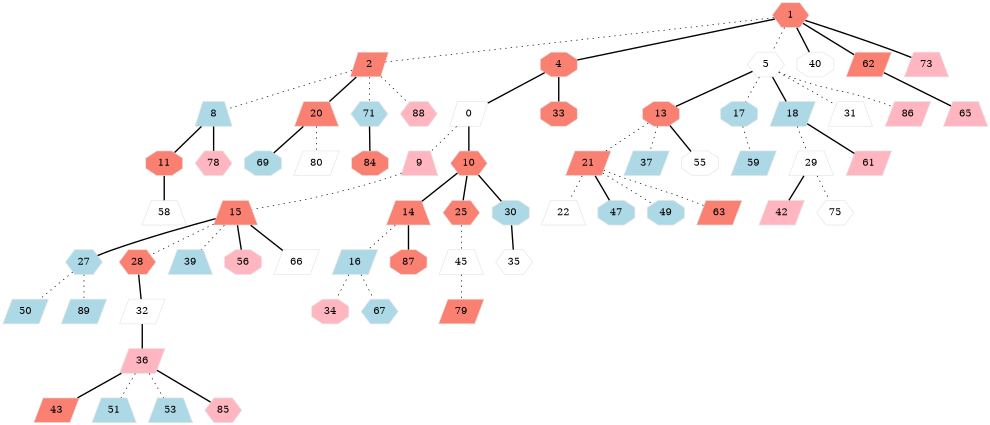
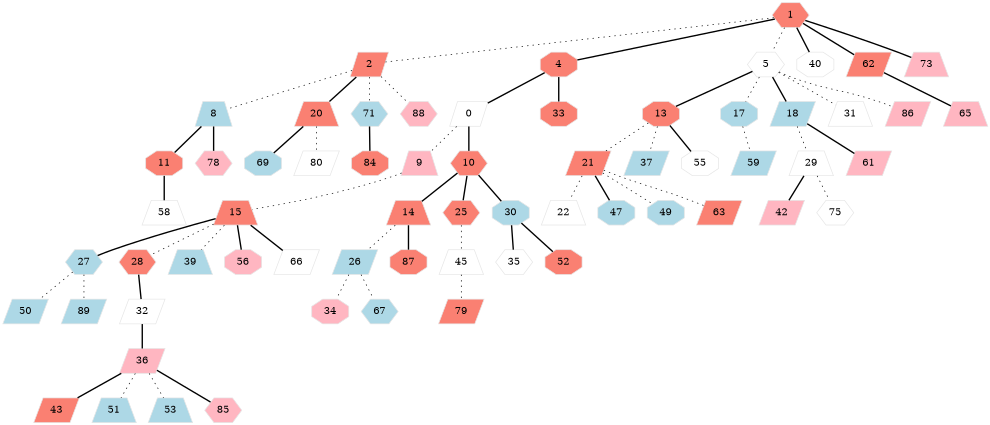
  graph {
    node [color=gray90 fillcolor=salmon shape=parallelogram style=filled]
    edge [style=bold]
    1 [shape=hexagon super="+3"]
    2 [super="+7"]
    4 [shape=octagon super="+38"]
    5 [fillcolor=white shape=hexagon super="+72"]
    40 [fillcolor=white shape=octagon super="+57"]
    62 [super="+74"]
    73 [fillcolor=lightpink shape=trapezium]
    8 [fillcolor=lightblue shape=trapezium super="+12"]
    20 [shape=trapezium super="+46"]
    71 [fillcolor=lightblue shape=hexagon super="+82"]
    88 [fillcolor=lightpink shape=hexagon]
    n12 [fillcolor=white label=0 super="+60"]
    33 [shape=octagon]
    13 [shape=octagon super="+41"]
    17 [fillcolor=lightblue shape=octagon super="+23"]
    18 [fillcolor=lightblue super="+19"]
    31 [fillcolor=white shape=trapezium]
    86 [fillcolor=lightpink]
    65 [fillcolor=lightpink shape=trapezium]
    11 [shape=octagon]
    78 [fillcolor=lightpink shape=hexagon]
    69 [fillcolor=lightblue shape=octagon]
    80 [fillcolor=white]
    84 [shape=octagon]
    9 [fillcolor=lightpink shape=trapezium]
    10 [shape=hexagon]
    21 [super="+48"]
    37 [fillcolor=lightblue]
    55 [fillcolor=white shape=octagon]
    59 [fillcolor=lightblue]
    29 [fillcolor=white shape=trapezium super="+44"]
    61 [fillcolor=lightpink]
    15 [shape=trapezium super="+24"]
    14 [shape=trapezium]
    25 [shape=hexagon]
    30 [fillcolor=lightblue shape=octagon]
    58 [fillcolor=white shape=trapezium super="+77"]
    27 [fillcolor=lightblue shape=hexagon super="+64"]
    28 [shape=hexagon]
    39 [fillcolor=lightblue shape=trapezium]
    56 [fillcolor=lightpink shape=octagon]
    66 [fillcolor=white]
-   16 [fillcolor=lightblue super="+26"]
+   16 [fillcolor=lightblue super="+26" label=26]
    87 [shape=octagon]
    45 [fillcolor=white shape=trapezium super="+68"]
    35 [fillcolor=white shape=hexagon]
+   52 [shape=octagon super="+83"]
    22 [fillcolor=white shape=trapezium]
    47 [fillcolor=lightblue shape=octagon]
    49 [fillcolor=lightblue shape=octagon]
    63 [super="+76"]
    34 [fillcolor=lightpink shape=octagon]
    67 [fillcolor=lightblue shape=hexagon]
    50 [fillcolor=lightblue]
    89 [fillcolor=lightblue]
    32 [fillcolor=white super="+70"]
    42 [fillcolor=lightpink]
    75 [fillcolor=white shape=hexagon super="+81"]
    79
    36 [fillcolor=lightpink super="+54"]
    43
    51 [fillcolor=lightblue shape=trapezium]
    53 [fillcolor=lightblue shape=trapezium]
    85 [fillcolor=lightpink shape=hexagon]
    1 -- 2 [style=dotted]
    1 -- 4
    1 -- 5 [style=dotted]
    1 -- 40
    1 -- 62
    1 -- 73
    2 -- 8 [style=dotted]
    2 -- 20
    2 -- 71 [style=dotted]
    2 -- 88 [style=dotted]
    4 -- n12
    4 -- 33
    5 -- 13
    5 -- 17 [style=dotted]
    5 -- 18
    5 -- 31 [style=dotted]
    5 -- 86 [style=dotted]
    62 -- 65
    8 -- 11
    8 -- 78
    20 -- 69
    20 -- 80 [style=dotted]
    71 -- 84
    n12 -- 9 [style=dotted]
    n12 -- 10
    13 -- 21 [style=dotted]
    13 -- 37 [style=dotted]
    13 -- 55
    17 -- 59 [style=dotted]
    18 -- 29 [style=dotted]
    18 -- 61
    11 -- 58
    9 -- 15 [style=dotted]
    10 -- 14
    10 -- 25
    10 -- 30
    21 -- 22 [style=dotted]
    21 -- 47
    21 -- 49 [style=dotted]
    21 -- 63 [style=dotted]
    29 -- 42
    29 -- 75 [style=dotted]
    15 -- 27
    15 -- 28 [style=dotted]
    15 -- 39 [style=dotted]
    15 -- 56
    15 -- 66
    14 -- 16 [style=dotted]
    14 -- 87
    25 -- 45 [style=dotted]
    30 -- 35
+   30 -- 52
    27 -- 50 [style=dotted]
    27 -- 89 [style=dotted]
    28 -- 32
    16 -- 34 [style=dotted]
    16 -- 67 [style=dotted]
    45 -- 79 [style=dotted]
    32 -- 36
    36 -- 43
    36 -- 51 [style=dotted]
    36 -- 53 [style=dotted]
    36 -- 85
  }
